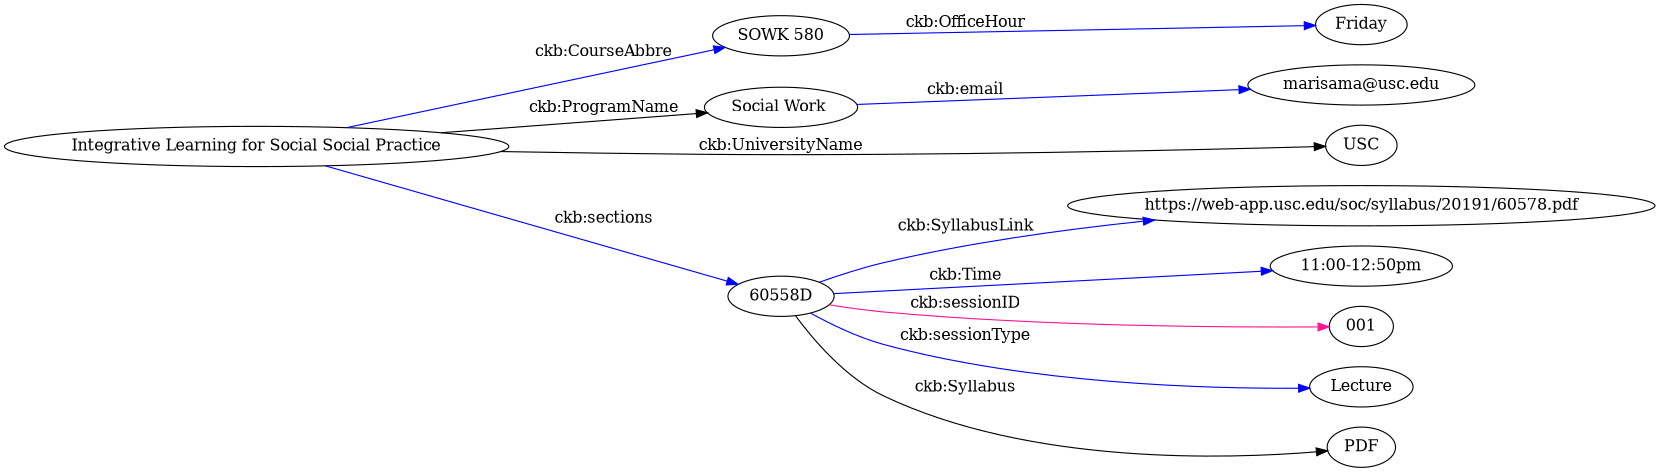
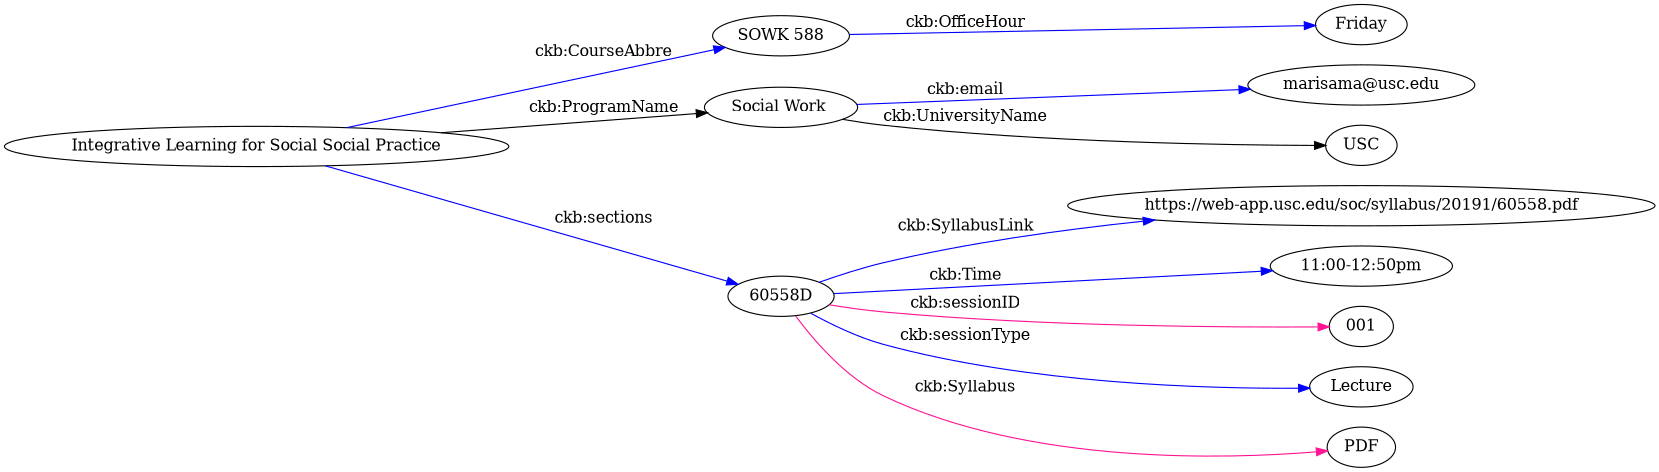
  strict digraph {
    rankdir=LR
    edge [color=blue]
    n1 [label="Integrative Learning for Social Social Practice"]
-   "SOWK 588" [label="SOWK 580"]
+   "SOWK 588"
    "Social Work "
    USC
    "60558D"
    Friday
    "marisama@usc.edu"
    PDF
-   "https://web-app.usc.edu/soc/syllabus/20191/60558.pdf" [label="https://web-app.usc.edu/soc/syllabus/20191/60578.pdf"]
+   "https://web-app.usc.edu/soc/syllabus/20191/60558.pdf"
    "11:00-12:50pm"
    001
    Lecture
    n1 -> "SOWK 588" [label=<ckb:CourseAbbre>]
    n1 -> "Social Work " [color=black label=<ckb:ProgramName>]
-   n1 -> USC [color=black label=<ckb:UniversityName>]
+   "Social Work " -> USC [color=black label=<ckb:UniversityName>]
    n1 -> "60558D" [label=<ckb:sections>]
    "SOWK 588" -> Friday [label=<ckb:OfficeHour>]
    "Social Work " -> "marisama@usc.edu" [label=<ckb:email>]
-   "60558D" -> PDF [color=black label=<ckb:Syllabus>]
+   "60558D" -> PDF [color=deeppink label=<ckb:Syllabus>]
    "60558D" -> "https://web-app.usc.edu/soc/syllabus/20191/60558.pdf" [label=<ckb:SyllabusLink>]
    "60558D" -> "11:00-12:50pm" [label=<ckb:Time>]
    "60558D" -> 001 [color=deeppink label=<ckb:sessionID>]
    "60558D" -> Lecture [label=<ckb:sessionType>]
  }
